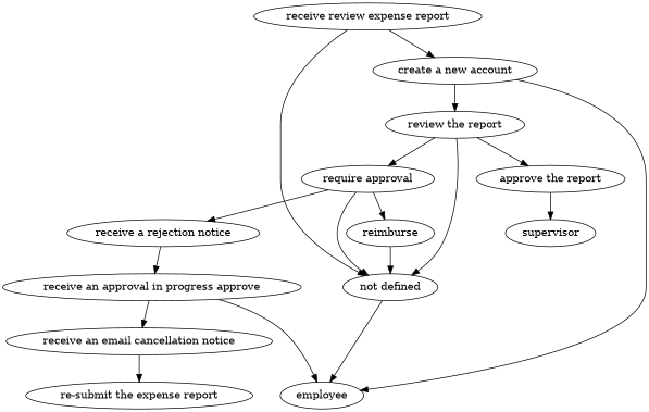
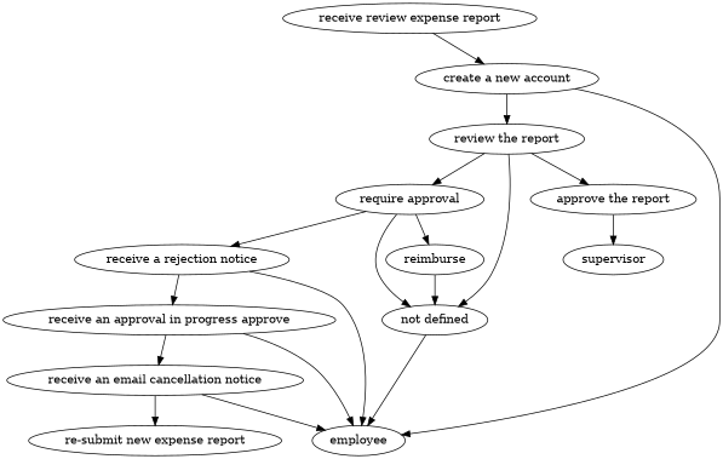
  strict digraph {
    edge [attrs="{'type': 'actor performer', 'label': 'actor performer'}"]
    n1 [attrs="{'type': 'Activity', 'label': 'receive the expense report'}" label="receive review expense report"]
    "create a new account" [attrs="{'type': 'Activity', 'label': 'create a new account'}"]
    "not defined" [attrs="{'type': 'Actor', 'label': 'not defined'}"]
    "review the report" [attrs="{'type': 'Activity', 'label': 'review the report'}"]
    employee [attrs="{'type': 'Actor', 'label': 'employee'}"]
    "approve the report" [attrs="{'type': 'Activity', 'label': 'approve the report'}"]
    "require approval" [attrs="{'type': 'Activity', 'label': 'require approval'}"]
    supervisor [attrs="{'type': 'Actor', 'label': 'supervisor'}"]
    "receive a rejection notice" [attrs="{'type': 'Activity', 'label': 'receive a rejection notice'}"]
    reimburse [attrs="{'type': 'Activity', 'label': 'reimburse'}"]
    n11 [attrs="{'type': 'Activity', 'label': 'receive an approval in progress email'}" label="receive an approval in progress approve"]
    "receive an email cancellation notice" [attrs="{'type': 'Activity', 'label': 'receive an email cancellation notice'}"]
-   "re-submit the expense report" [attrs="{'type': 'Activity', 'label': 're-submit the expense report'}"]
+   "re-submit the expense report" [attrs="{'type': 'Activity', 'label': 're-submit the expense report'}" label="re-submit new expense report"]
    n1 -> "create a new account" [attrs="{'type': 'flow', 'label': 'flow'}"]
-   n1 -> "not defined"
    "create a new account" -> "review the report" [attrs="{'type': 'flow', 'label': 'flow'}"]
    "create a new account" -> employee
    "not defined" -> employee
    "review the report" -> "not defined"
    "review the report" -> "approve the report" [attrs="{'type': 'flow', 'label': 'flow'}"]
    "review the report" -> "require approval" [attrs="{'type': 'flow', 'label': 'flow'}"]
    "approve the report" -> supervisor
    "require approval" -> "not defined"
    "require approval" -> "receive a rejection notice" [attrs="{'type': 'flow', 'label': 'flow'}"]
    "require approval" -> reimburse [attrs="{'type': 'flow', 'label': 'flow'}"]
+   "receive a rejection notice" -> employee
    "receive a rejection notice" -> n11 [attrs="{'type': 'flow', 'label': 'flow'}"]
    reimburse -> "not defined"
    n11 -> employee
    n11 -> "receive an email cancellation notice" [attrs="{'type': 'flow', 'label': 'flow'}"]
+   "receive an email cancellation notice" -> employee
    "receive an email cancellation notice" -> "re-submit the expense report" [attrs="{'type': 'flow', 'label': 'flow'}"]
  }
